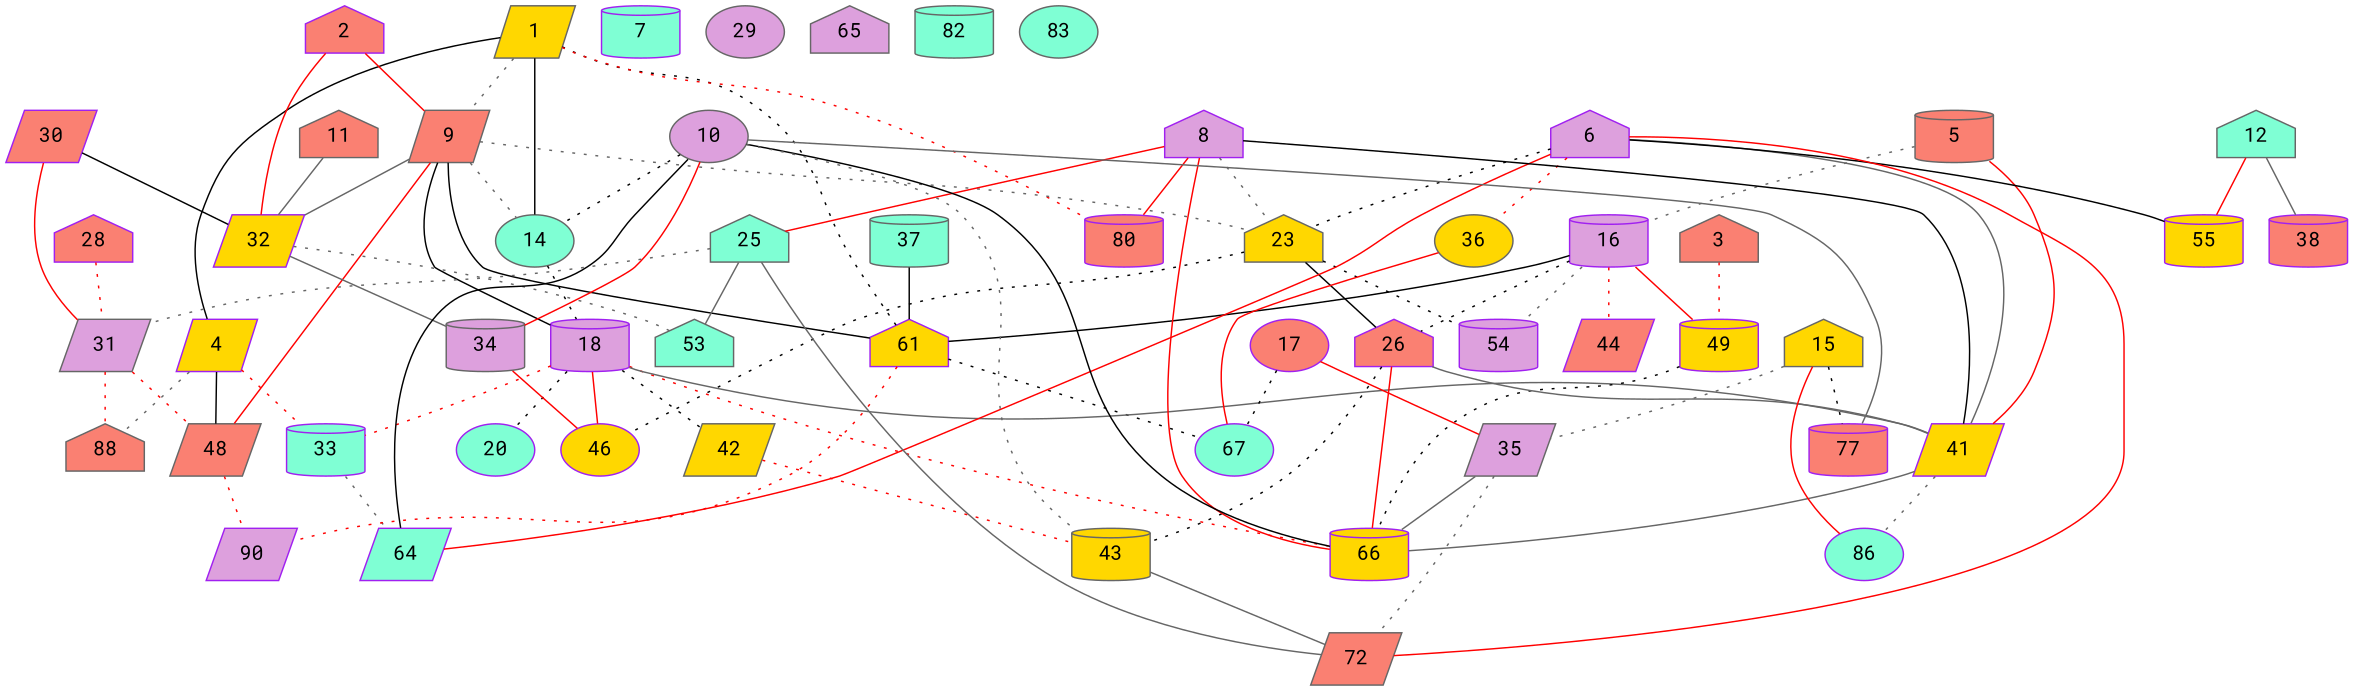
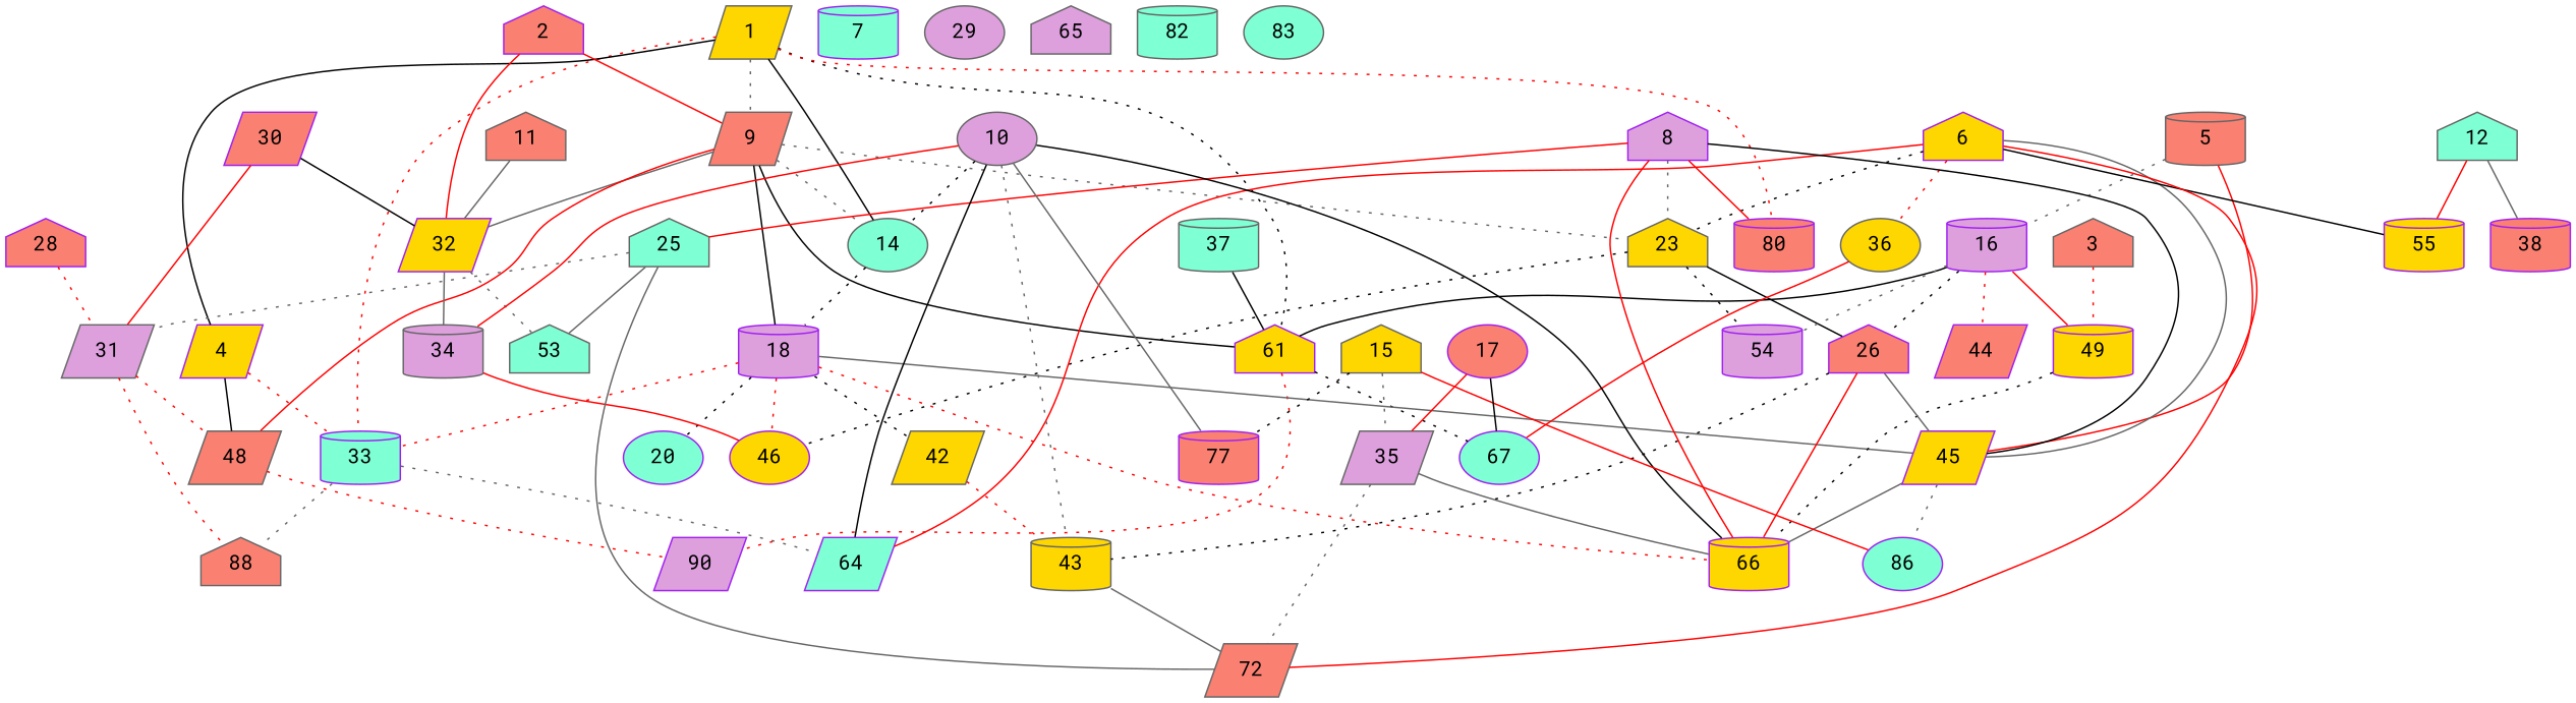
  graph {
    fontname="Roboto Mono"
    node [color=purple fillcolor=salmon fontname="Roboto Mono" shape=cylinder style=filled]
    edge [color=red fontname="Roboto Mono" style=solid]
    1 [color=gray40 fillcolor=gold shape=parallelogram super="+85"]
    9 [color=gray40 shape=parallelogram super="+75"]
    14 [color=gray40 fillcolor=aquamarine shape=ellipse super="+45"]
    33 [fillcolor=aquamarine super="+68"]
    61 [fillcolor=gold shape=house super="+76"]
    80
    4 [fillcolor=gold shape=parallelogram]
    32 [fillcolor=gold shape=parallelogram super="+40"]
    48 [color=gray40 shape=parallelogram super="+51"]
    23 [color=gray40 fillcolor=gold shape=house super="+27"]
    18 [fillcolor=plum super="+21"]
    64 [fillcolor=aquamarine shape=parallelogram super="+69"]
    88 [color=gray40 shape=house]
    53 [color=gray40 fillcolor=aquamarine shape=house super="+57"]
    67 [fillcolor=aquamarine shape=ellipse super="+78"]
    90 [fillcolor=plum shape=parallelogram]
    2 [shape=house super="+74"]
    34 [color=gray40 fillcolor=plum]
    3 [color=gray40 shape=house super="+84"]
    49 [fillcolor=gold super="+52"]
    66 [fillcolor=gold super="+70"]
    16 [fillcolor=plum super="+60"]
    26 [shape=house super="+79"]
    44 [shape=parallelogram]
    54 [fillcolor=plum]
    5 [color=gray40]
-   41 [fillcolor=gold shape=parallelogram super="+81"]
+   41 [fillcolor=gold shape=parallelogram super="+81" label=45]
    86 [fillcolor=aquamarine shape=ellipse]
-   6 [fillcolor=plum shape=house super="+13"]
+   6 [fillcolor=gold shape=house super="+13"]
    36 [color=gray40 fillcolor=gold shape=ellipse super="+59"]
    55 [fillcolor=gold]
    72 [color=gray40 shape=parallelogram super="+73"]
    46 [fillcolor=gold shape=ellipse super="+50"]
    7 [fillcolor=aquamarine]
    8 [fillcolor=plum shape=house super="+58"]
    25 [color=gray40 fillcolor=aquamarine shape=house super="+71"]
    31 [color=gray40 fillcolor=plum shape=parallelogram super="+47"]
    20 [fillcolor=aquamarine shape=ellipse super="+89"]
    42 [color=gray40 fillcolor=gold shape=parallelogram super="+62"]
    10 [color=gray40 fillcolor=plum shape=ellipse super="+19"]
    43 [color=gray40 fillcolor=gold super="+56"]
    77
    11 [color=gray40 shape=house]
    12 [color=gray40 fillcolor=aquamarine shape=house super="+63"]
    38
    15 [color=gray40 fillcolor=gold shape=house super="+87"]
    35 [color=gray40 fillcolor=plum shape=parallelogram]
    17 [shape=ellipse super="+39"]
    28 [shape=house]
    29 [color=gray40 fillcolor=plum shape=ellipse]
    30 [shape=parallelogram]
    37 [color=gray40 fillcolor=aquamarine]
    65 [color=gray40 fillcolor=plum shape=house]
    82 [color=gray40 fillcolor=aquamarine]
    83 [color=gray40 fillcolor=aquamarine shape=ellipse]
    1 -- 9 [color=gray40 style=dotted]
    1 -- 14 [color=black]
+   1 -- 33 [style=dotted weight=2]
    1 -- 61 [color=black style=dotted]
    1 -- 80 [style=dotted]
    1 -- 4 [color=black]
    9 -- 14 [color=gray40 style=dotted]
    9 -- 61 [color=black]
    9 -- 32 [color=gray40]
    9 -- 48
    9 -- 23 [color=gray40 style=dotted]
    9 -- 18 [color=black]
    14 -- 18 [color=black style=dotted]
    33 -- 64 [color=gray40 style=dotted]
-   4 -- 88 [color=gray40 style=dotted]
+   33 -- 88 [color=gray40 style=dotted]
    61 -- 67 [color=black style=dotted]
    61 -- 90 [style=dotted]
    4 -- 33 [style=dotted]
    4 -- 48 [color=black]
    32 -- 53 [color=gray40 style=dotted]
    32 -- 34 [color=gray40]
    48 -- 90 [style=dotted]
    23 -- 26 [color=black]
    23 -- 54 [color=black style=dotted]
    23 -- 46 [color=black style=dotted]
    18 -- 33 [style=dotted]
    18 -- 66 [style=dotted]
    18 -- 41 [color=gray40]
-   18 -- 46
+   18 -- 46 [style=dotted]
    18 -- 20 [color=black style=dotted]
    18 -- 42 [color=black style=dotted]
    2 -- 9
    2 -- 32
    34 -- 46
    3 -- 49 [style=dotted]
    49 -- 66 [color=black style=dotted]
    16 -- 61 [color=black]
    16 -- 49 [weight=2]
    16 -- 26 [color=black style=dotted]
    16 -- 44 [style=dotted]
    16 -- 54 [color=gray40 style=dotted]
    26 -- 66
    26 -- 41 [color=gray40]
    26 -- 43 [color=black style=dotted]
    5 -- 16 [color=gray40 style=dotted]
    5 -- 41
    41 -- 66 [color=gray40]
    41 -- 86 [color=gray40 style=dotted]
    6 -- 23 [color=black style=dotted]
    6 -- 64
    6 -- 41 [color=gray40]
    6 -- 36 [style=dotted]
    6 -- 55 [color=black]
    6 -- 72
    36 -- 67
    8 -- 80
    8 -- 23 [color=gray40 style=dotted]
    8 -- 66
    8 -- 41 [color=black]
    8 -- 25
    25 -- 53 [color=gray40]
    25 -- 72 [color=gray40]
    25 -- 31 [color=gray40 style=dotted weight=2]
    31 -- 48 [style=dotted]
    31 -- 88 [style=dotted]
    42 -- 43 [style=dotted]
    10 -- 14 [color=black style=dotted]
    10 -- 64 [color=black]
    10 -- 34
    10 -- 66 [color=black]
    10 -- 43 [color=gray40 style=dotted]
    10 -- 77 [color=gray40]
    43 -- 72 [color=gray40]
    11 -- 32 [color=gray40]
    12 -- 55
    12 -- 38 [color=gray40]
    15 -- 86
    15 -- 77 [color=black style=dotted]
    15 -- 35 [color=gray40 style=dotted]
    35 -- 66 [color=gray40]
    35 -- 72 [color=gray40 style=dotted]
-   17 -- 67 [color=black style=dotted weight=2]
+   17 -- 67 [color=black weight=2]
    17 -- 35
    28 -- 31 [style=dotted]
    30 -- 32 [color=black]
    30 -- 31
    37 -- 61 [color=black]
  }
